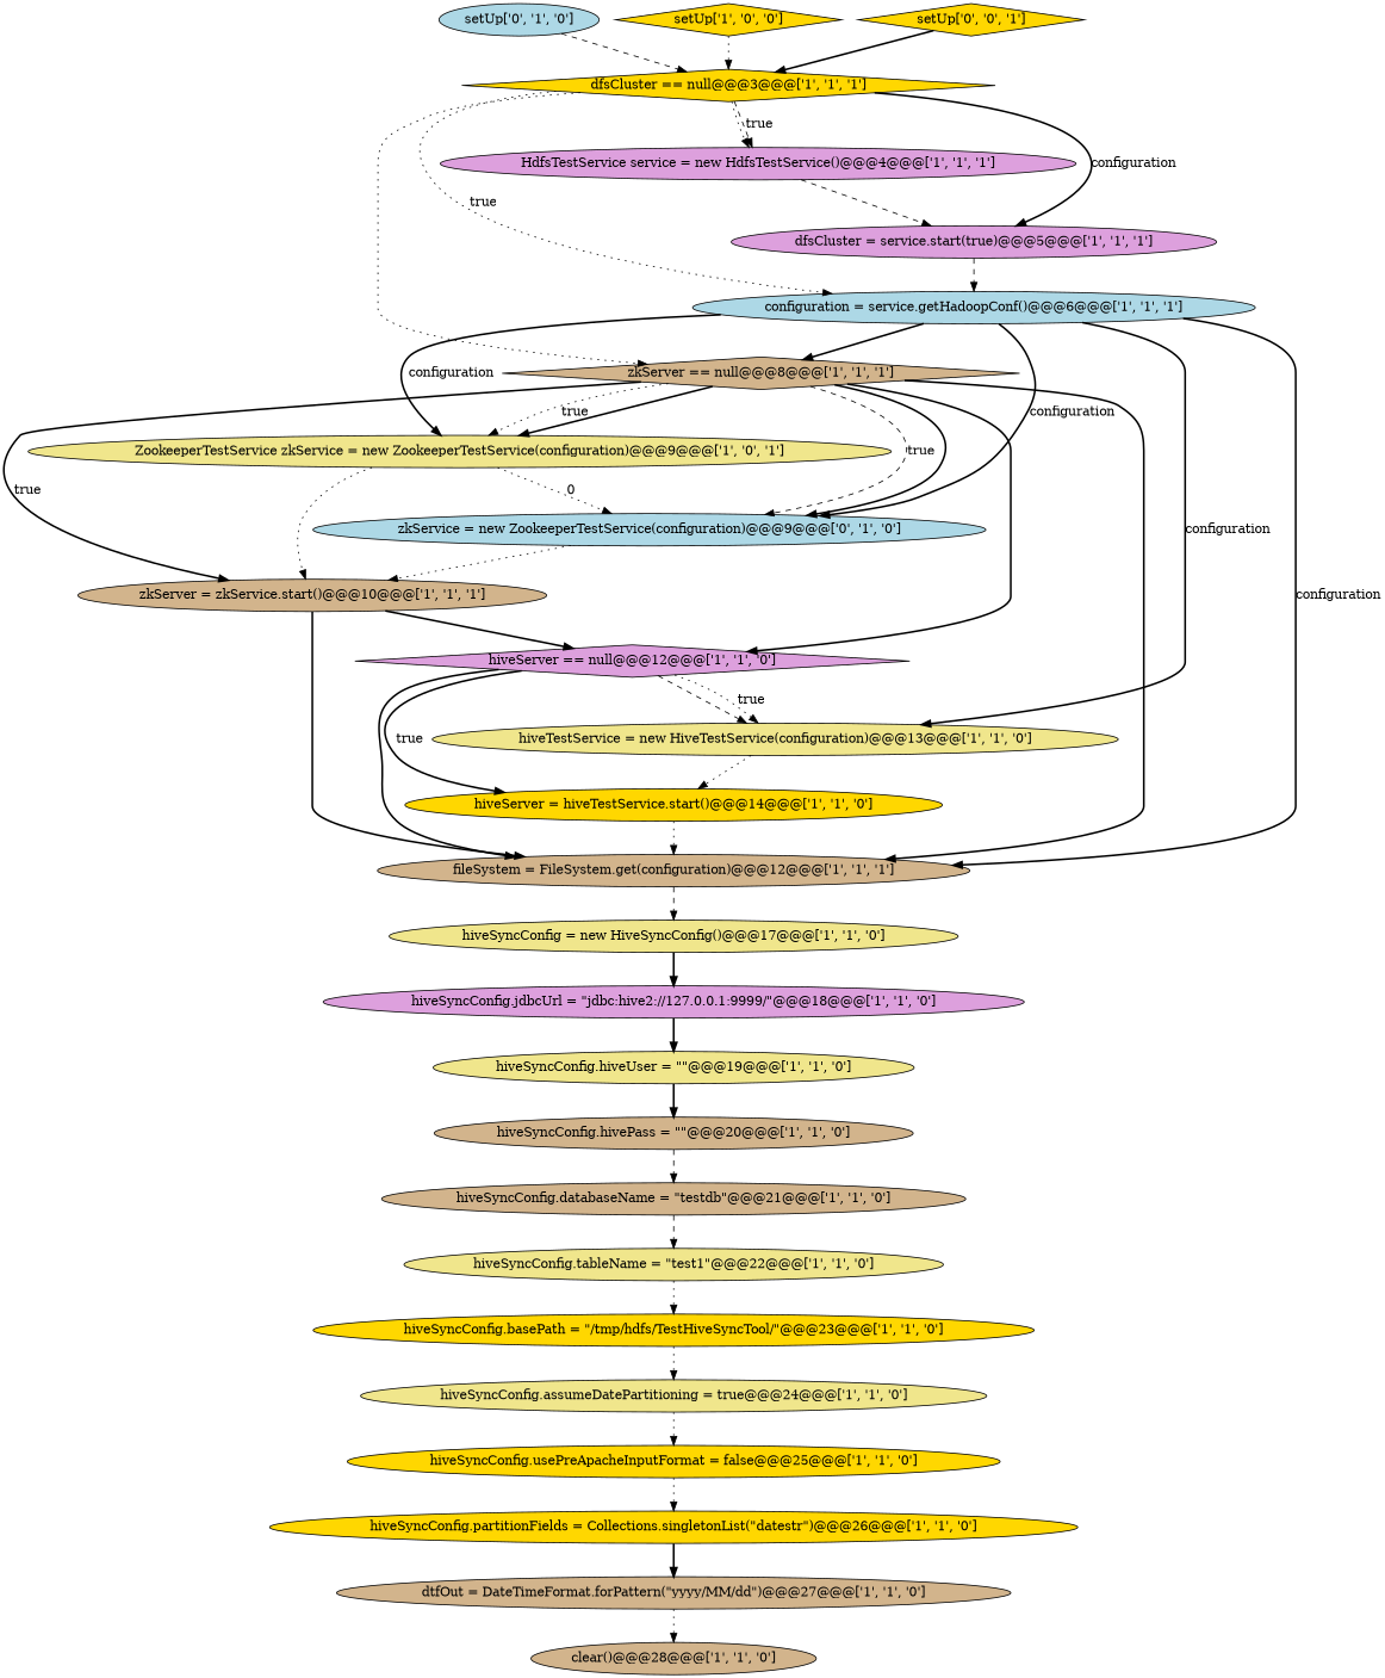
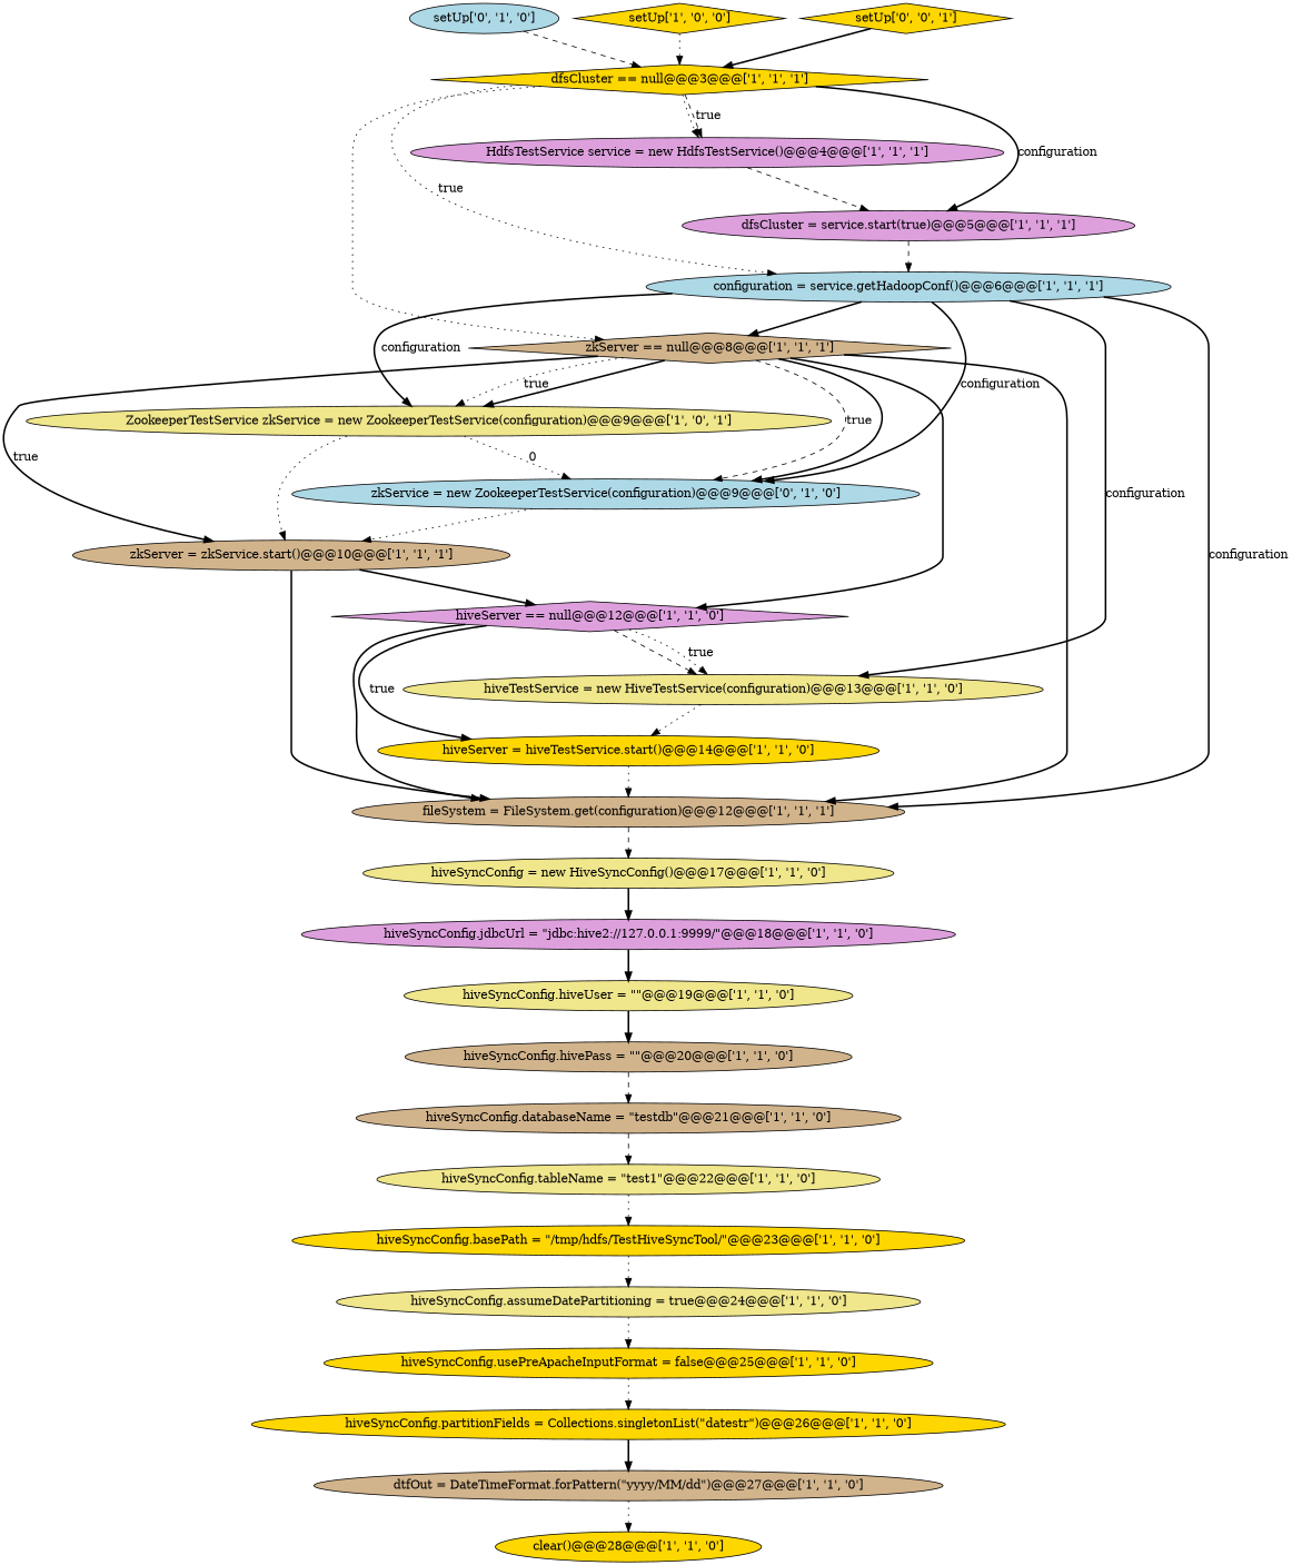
  digraph {
    node [fillcolor=tan shape=ellipse style=filled]
    edge [style=bold]
    n1 [label="hiveSyncConfig.hivePass = \"\"@@@20@@@['1', '1', '0']"]
    n2 [label="hiveSyncConfig.databaseName = \"testdb\"@@@21@@@['1', '1', '0']"]
    n3 [fillcolor=khaki label="hiveSyncConfig.tableName = \"test1\"@@@22@@@['1', '1', '0']"]
    n4 [fillcolor=lightblue label="setUp['0', '1', '0']"]
    n5 [fillcolor=gold label="dfsCluster == null@@@3@@@['1', '1', '1']" shape=diamond]
    n6 [fillcolor=lightblue label="configuration = service.getHadoopConf()@@@6@@@['1', '1', '1']"]
    n7 [label="zkServer == null@@@8@@@['1', '1', '1']" shape=diamond]
    n8 [fillcolor=plum label="HdfsTestService service = new HdfsTestService()@@@4@@@['1', '1', '1']"]
    n9 [fillcolor=plum label="dfsCluster = service.start(true)@@@5@@@['1', '1', '1']"]
    n10 [fillcolor=gold label="hiveSyncConfig.partitionFields = Collections.singletonList(\"datestr\")@@@26@@@['1', '1', '0']"]
    n11 [label="dtfOut = DateTimeFormat.forPattern(\"yyyy/MM/dd\")@@@27@@@['1', '1', '0']"]
-   n12 [label="clear()@@@28@@@['1', '1', '0']"]
+   n12 [fillcolor=gold label="clear()@@@28@@@['1', '1', '0']"]
    n13 [fillcolor=plum label="hiveSyncConfig.jdbcUrl = \"jdbc:hive2://127.0.0.1:9999/\"@@@18@@@['1', '1', '0']"]
    n14 [fillcolor=khaki label="hiveSyncConfig.hiveUser = \"\"@@@19@@@['1', '1', '0']"]
    n15 [fillcolor=lightblue label="zkService = new ZookeeperTestService(configuration)@@@9@@@['0', '1', '0']"]
    n16 [label="zkServer = zkService.start()@@@10@@@['1', '1', '1']"]
    n17 [label="fileSystem = FileSystem.get(configuration)@@@12@@@['1', '1', '1']"]
    n18 [fillcolor=plum label="hiveServer == null@@@12@@@['1', '1', '0']" shape=diamond]
    n19 [fillcolor=khaki label="hiveTestService = new HiveTestService(configuration)@@@13@@@['1', '1', '0']"]
    n20 [fillcolor=khaki label="ZookeeperTestService zkService = new ZookeeperTestService(configuration)@@@9@@@['1', '0', '1']"]
    n21 [fillcolor=gold label="hiveServer = hiveTestService.start()@@@14@@@['1', '1', '0']"]
    n22 [fillcolor=khaki label="hiveSyncConfig = new HiveSyncConfig()@@@17@@@['1', '1', '0']"]
    n23 [fillcolor=gold label="hiveSyncConfig.basePath = \"/tmp/hdfs/TestHiveSyncTool/\"@@@23@@@['1', '1', '0']"]
    n24 [fillcolor=gold label="setUp['1', '0', '0']" shape=diamond]
    n25 [fillcolor=gold label="hiveSyncConfig.usePreApacheInputFormat = false@@@25@@@['1', '1', '0']"]
    n26 [fillcolor=khaki label="hiveSyncConfig.assumeDatePartitioning = true@@@24@@@['1', '1', '0']"]
    n27 [fillcolor=gold label="setUp['0', '0', '1']" shape=diamond]
    n1 -> n2 [style=dashed]
    n2 -> n3 [style=dashed]
    n3 -> n23 [style=dotted]
    n4 -> n5 [style=dashed]
    n5 -> n6 [label=true style=dotted]
    n5 -> n7 [style=dotted]
    n5 -> n8 [style=dotted]
    n5 -> n8 [label=true style=dashed]
    n5 -> n9 [label=configuration]
    n6 -> n7
    n6 -> n15 [label=configuration]
    n6 -> n17 [label=configuration]
    n6 -> n19 [label=configuration]
    n6 -> n20 [label=configuration]
    n7 -> n15 [label=true style=dashed]
    n7 -> n15
    n7 -> n16 [label=true]
    n7 -> n17
    n7 -> n18
    n7 -> n20
    n7 -> n20 [label=true style=dotted]
    n8 -> n9 [style=dashed]
    n9 -> n6 [style=dashed]
    n10 -> n11
    n11 -> n12 [style=dotted]
    n13 -> n14
    n14 -> n1
    n15 -> n16 [style=dotted]
    n16 -> n17
    n16 -> n18
    n17 -> n22 [style=dashed]
    n18 -> n17
    n18 -> n19 [style=dashed]
    n18 -> n19 [label=true style=dotted]
    n18 -> n21 [label=true]
    n19 -> n21 [style=dotted]
    n20 -> n15 [label=0 style=dotted]
    n20 -> n16 [style=dotted]
    n21 -> n17 [style=dotted]
    n22 -> n13
    n23 -> n26 [style=dotted]
    n24 -> n5 [style=dotted]
    n25 -> n10 [style=dotted]
    n26 -> n25 [style=dotted]
    n27 -> n5
  }
